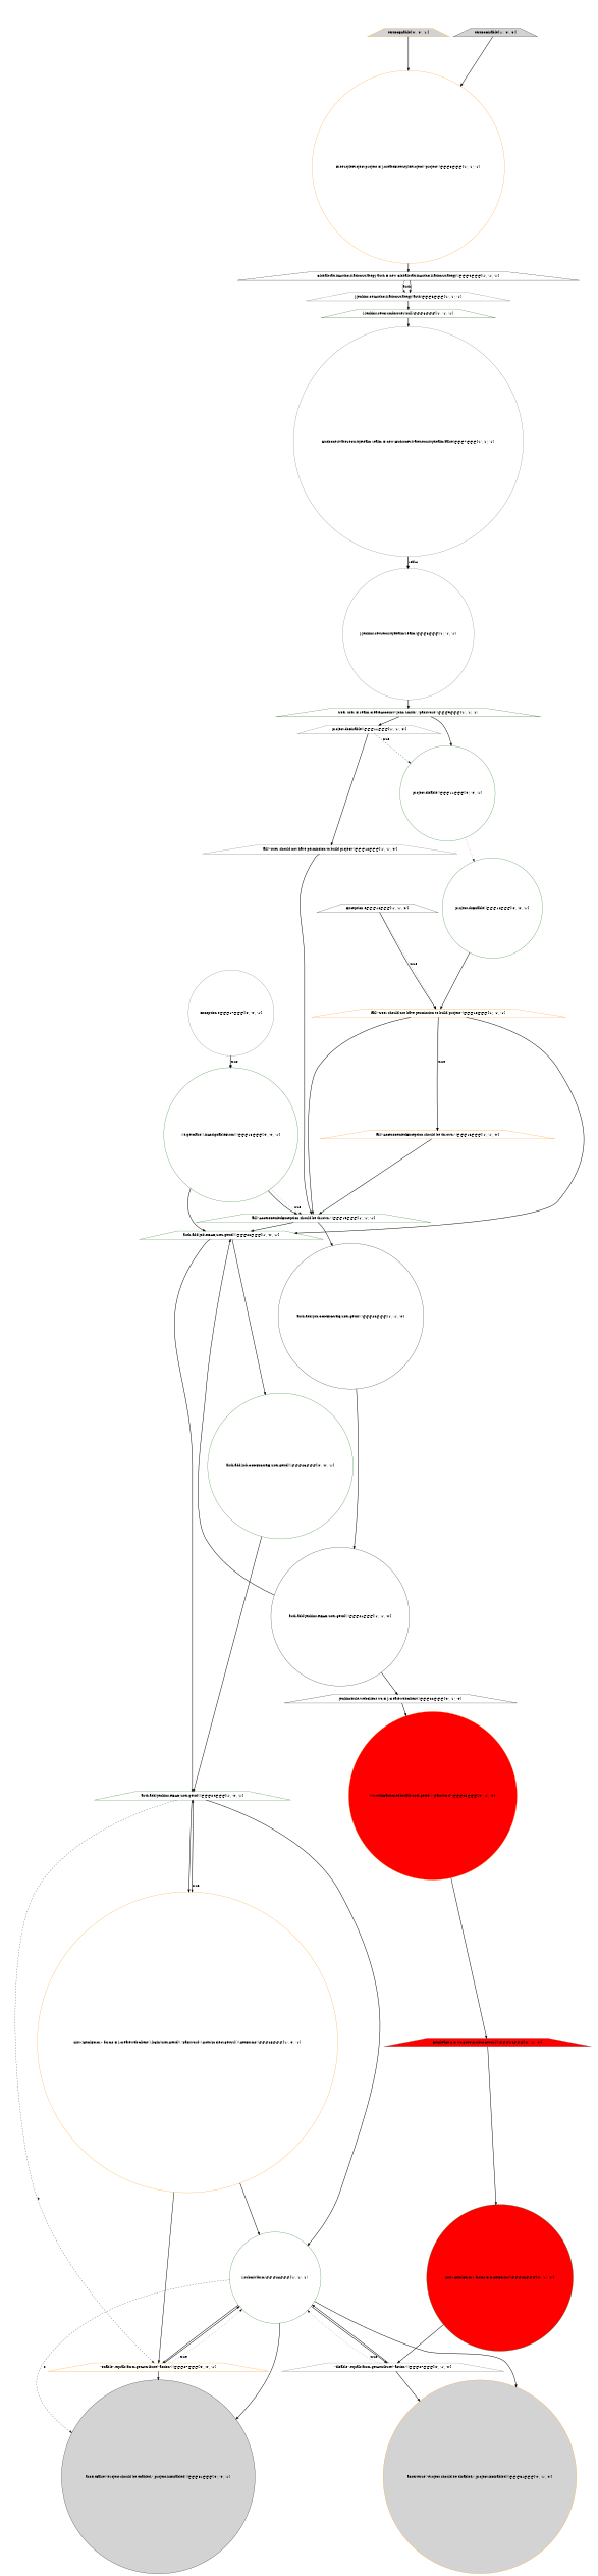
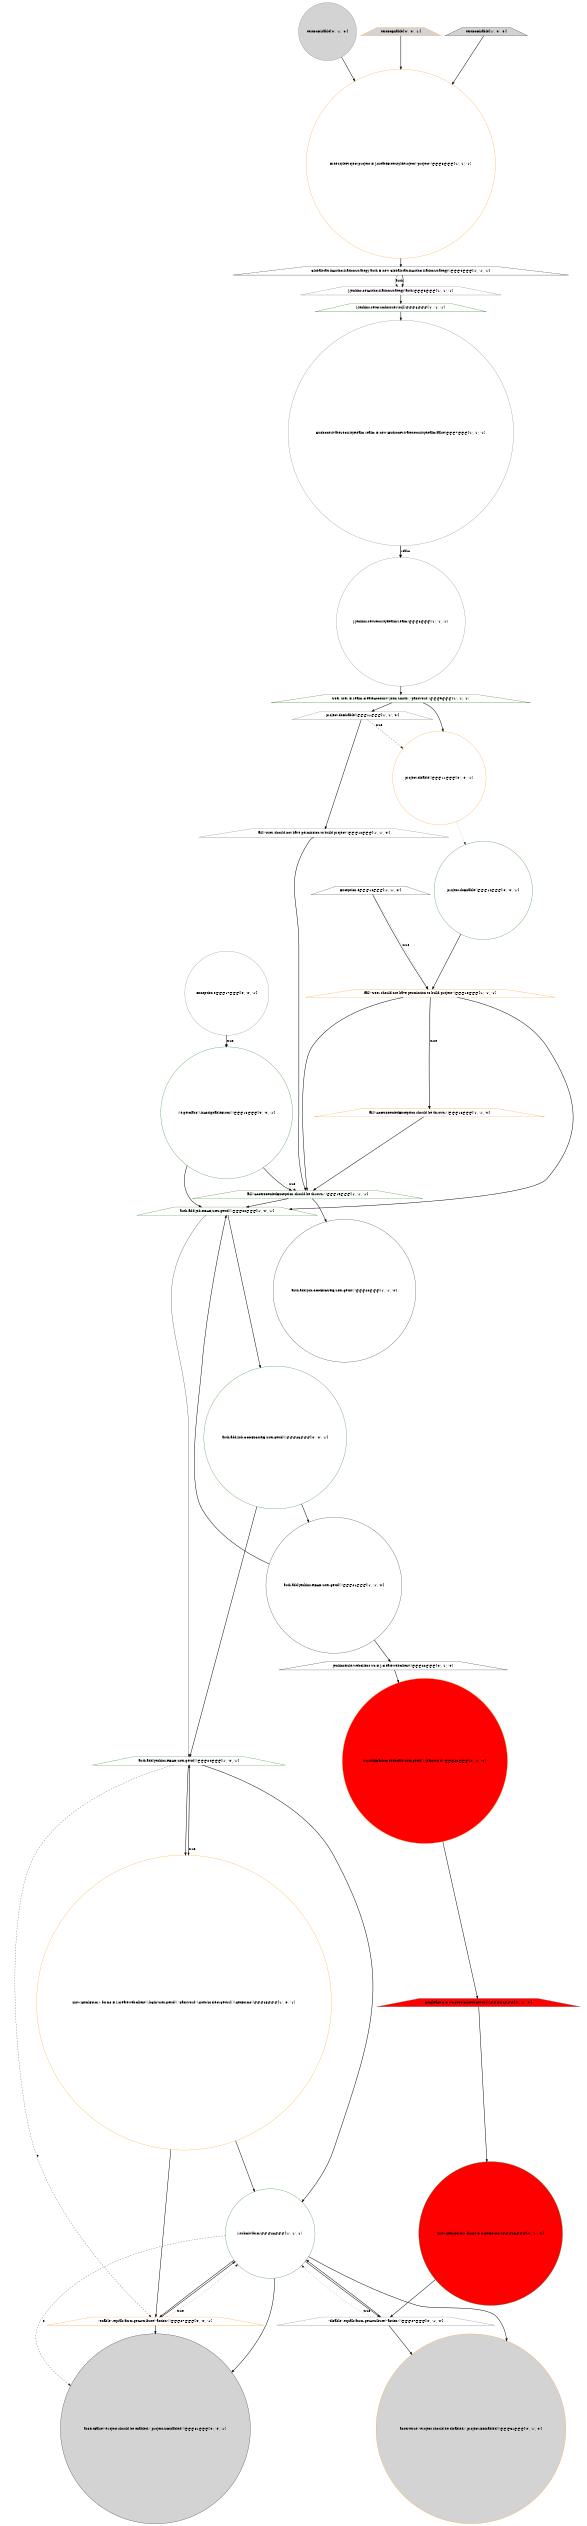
  digraph {
    node [color=darkgreen fillcolor=white shape=trapezium style=filled]
    edge [style=bold]
    n1 [color=gray40 label="j.jenkins.setSecurityRealm(realm)@@@8@@@['1', '1', '1']" shape=circle]
    n2 [label="User user = realm.createAccount(\"John Smith\",\"password\")@@@9@@@['1', '1', '1']"]
    n3 [color=gray40 label="project.doDisable()@@@11@@@['1', '1', '0']"]
-   n4 [label="project.disable()@@@11@@@['0', '0', '1']" shape=circle]
+   n4 [color=darkorange label="project.disable()@@@11@@@['0', '0', '1']" shape=circle]
    n5 [color=darkorange fillcolor=red label="wc.withBasicCredentials(user.getId(),\"password\")@@@23@@@['0', '1', '0']" shape=circle]
    n6 [color=gray40 fillcolor=red label="HtmlPage p = wc.goTo(project.getUrl())@@@24@@@['0', '1', '0']"]
    n7 [fillcolor=red label="List<HtmlForm> forms = p.getForms()@@@25@@@['0', '1', '0']" shape=circle]
    n8 [label="auth.add(Job.READ,user.getId())@@@22@@@['1', '0', '1']"]
    n9 [label="auth.add(Jenkins.READ,user.getId())@@@24@@@['1', '0', '1']"]
    n10 [label="auth.add(Job.CONFIGURE,user.getId())@@@23@@@['0', '0', '1']" shape=circle]
    n11 [label="j.submit(form)@@@28@@@['1', '1', '1']" shape=circle]
    n12 [color=darkorange label="List<HtmlForm> forms = j.createWebClient().login(user.getId(),\"password\").goTo(project.getUrl()).getForms()@@@25@@@['1', '0', '1']" shape=circle]
    n13 [color=darkorange label="\"enable\".equals(form.getAttribute(\"action\"))@@@27@@@['0', '0', '1']"]
    n14 [color=black label="auth.add(Job.CONFIGURE,user.getId())@@@20@@@['1', '1', '0']" shape=circle]
    n15 [color=black label="auth.add(Jenkins.READ,user.getId())@@@21@@@['1', '1', '0']" shape=circle]
    n16 [color=black label="JenkinsRule.WebClient wc = j.createWebClient()@@@22@@@['0', '1', '0']"]
    n17 [color=gray40 label="\"disable\".equals(form.getAttribute(\"action\"))@@@27@@@['0', '1', '0']"]
    n18 [color=darkorange fillcolor=lightgray label="assertTrue(\"Project should be disabled.\",project.isDisabled())@@@31@@@['0', '1', '0']" shape=circle]
    n19 [color=black fillcolor=lightgray label="assertFalse(\"Project should be enabled.\",project.isDisabled())@@@31@@@['0', '0', '1']" shape=circle]
    n20 [color=black label="Exception e@@@14@@@['1', '1', '0']"]
    n21 [color=darkorange label="fail(\"User should not have permission to build project\")@@@15@@@['1', '1', '1']"]
    n22 [label="fail(\"AccessDeniedException should be thrown.\")@@@19@@@['1', '1', '1']"]
    n23 [color=darkorange label="fail(\"AccessDeniedException should be thrown.\")@@@16@@@['1', '1', '0']"]
    n24 [label="j.jenkins.setCrumbIssuer(null)@@@6@@@['1', '1', '1']"]
    n25 [color=gray40 label="HudsonPrivateSecurityRealm realm = new HudsonPrivateSecurityRealm(false)@@@7@@@['1', '1', '1']" shape=circle]
    n26 [color=gray40 label="fail(\"User should not have permission to build project\")@@@12@@@['1', '1', '0']"]
    n27 [label="project.doEnable()@@@14@@@['0', '0', '1']" shape=circle]
+   n28 [color=gray40 fillcolor=lightgray label="testDoDisable['0', '1', '0']" shape=circle]
    n29 [color=darkorange label="FreeStyleProject project = j.createFreeStyleProject(\"project\")@@@3@@@['1', '1', '1']" shape=circle]
    n30 [color=black label="GlobalMatrixAuthorizationStrategy auth = new GlobalMatrixAuthorizationStrategy()@@@4@@@['1', '1', '1']"]
    n31 [color=gray40 label="j.jenkins.setAuthorizationStrategy(auth)@@@5@@@['1', '1', '1']"]
    n32 [color=darkorange fillcolor=lightgray label="testDoEnable['0', '0', '1']"]
    n33 [color=gray40 label="Exception e@@@17@@@['0', '0', '1']" shape=circle]
    n34 [label="!(e.getClass().isAssignableFrom())@@@18@@@['0', '0', '1']" shape=circle]
    n35 [color=black fillcolor=lightgray label="testDoDisable['1', '0', '0']"]
    n1 -> n2
    n2 -> n3
    n2 -> n4
    n3 -> n4 [label=true style=dashed]
    n3 -> n26
    n4 -> n27 [style=dotted]
    n5 -> n6
    n6 -> n7
    n7 -> n17
-   n8 -> n9
+   n8 -> n9 [style=solid]
    n8 -> n10
    n9 -> n11
    n9 -> n12 [label=true style=dotted]
    n9 -> n12
    n9 -> n13 [label=0 style=dashed]
    n10 -> n9
    n11 -> n13
    n11 -> n17
    n11 -> n18
    n11 -> n19 [label=0 style=dashed]
    n11 -> n19
    n12 -> n9
    n12 -> n11
    n12 -> n13
    n13 -> n11
    n13 -> n11 [label=true style=dotted]
    n13 -> n19
-   n14 -> n15
+   n10 -> n15
    n15 -> n8
    n15 -> n16
    n16 -> n5
    n17 -> n11 [label=true style=dotted]
    n17 -> n11
    n17 -> n18
    n20 -> n21 [label=true style=dotted]
    n20 -> n21
    n21 -> n8
    n21 -> n22
    n21 -> n23 [label=true style=dotted]
    n21 -> n23
    n22 -> n8
    n22 -> n14
    n23 -> n22
    n24 -> n25
    n25 -> n1
    n25 -> n1 [label=realm style=solid]
    n26 -> n22
    n27 -> n21
+   n28 -> n29
    n29 -> n30
    n30 -> n31 [label=auth style=solid]
    n30 -> n31
    n31 -> n24
    n32 -> n29
    n33 -> n34
    n33 -> n34 [label=true style=dotted]
    n34 -> n8
    n34 -> n22 [label=true style=dotted]
    n34 -> n22
    n35 -> n29
  }
